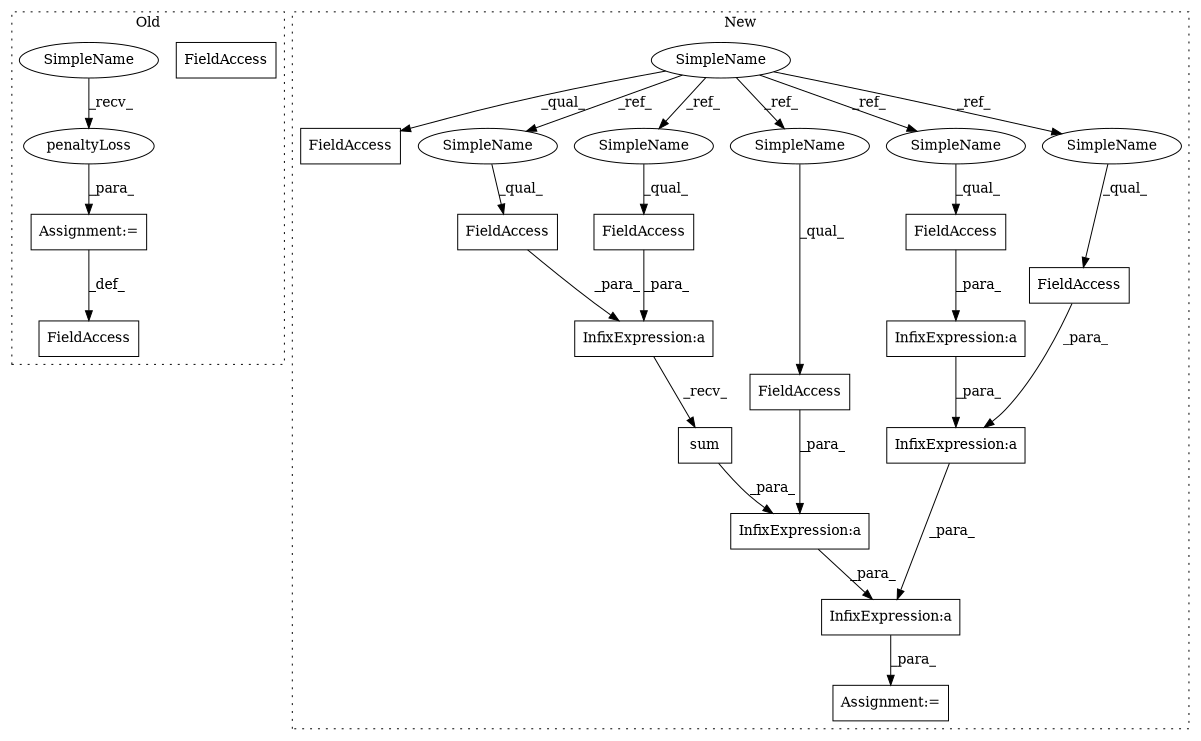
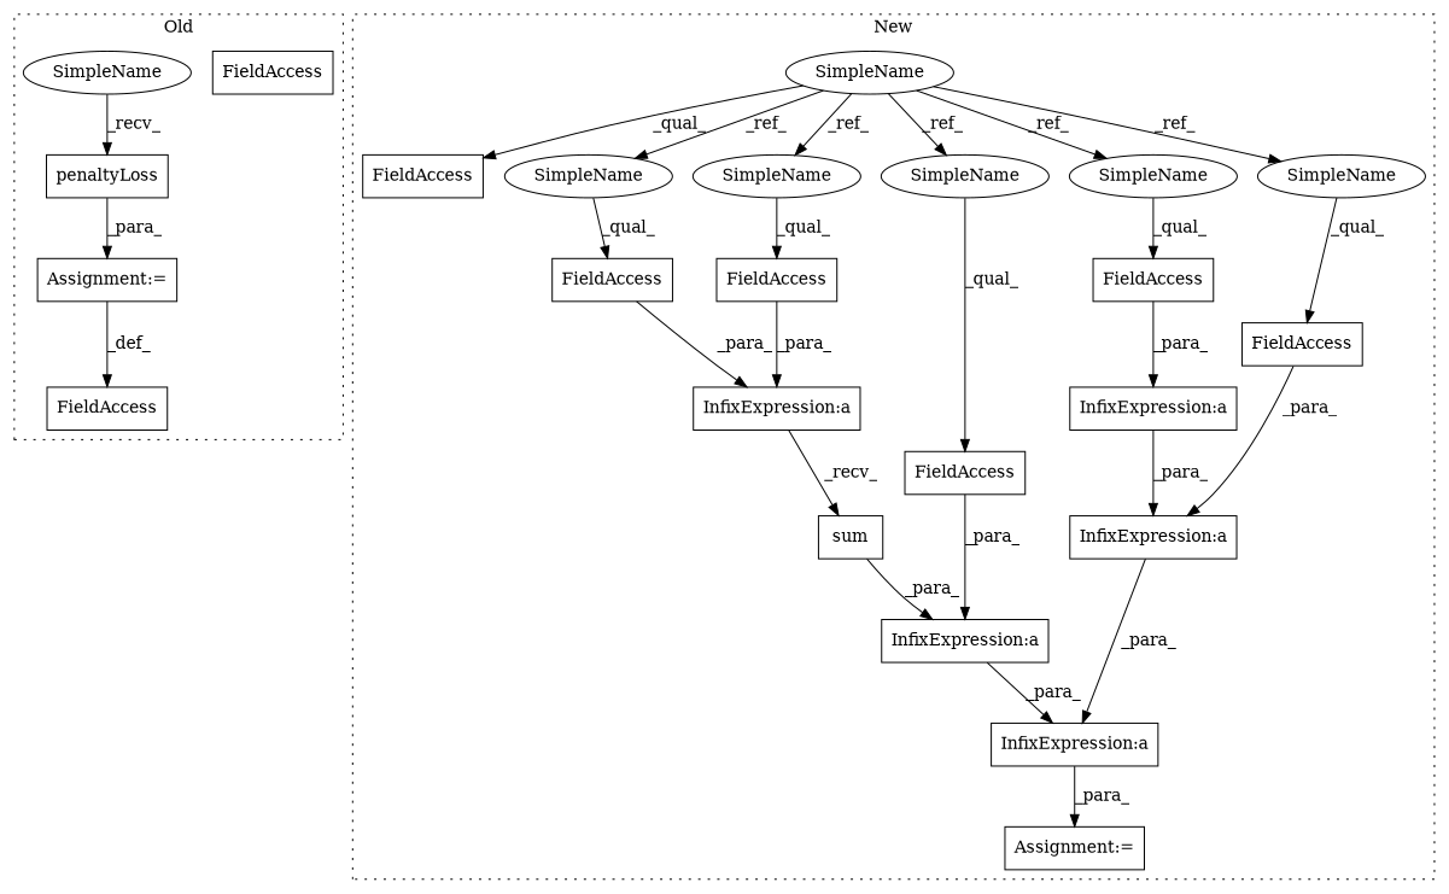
  digraph {
    node [a=22 l=4 s=1329 shape=box]
-   n1 [a=32 l=13 label=penaltyLoss s=1774 shape=ellipse]
+   n1 [a=32 l=13 label=penaltyLoss s=1774]
    n2 [l=9 label=FieldAccess]
    n3 [l=9 label=FieldAccess s=1758]
    n4 [a=7 l=2 label="Assignment:=" s=1767]
    n5 [a=42 label=SimpleName s=1769 shape=ellipse]
    n6 [a=32 l=5 label=sum s=1845]
    n7 [a=27 l=3 label="InfixExpression:a" s=1809]
    n8 [a=27 l=3 label="InfixExpression:a" s=1780]
    n9 [a=27 l=3 label="InfixExpression:a" s=1822]
    n10 [a=27 l=3 label="InfixExpression:a" s=1791]
    n11 [a=27 l=3 label="InfixExpression:a" s=1833]
    n12 [l=7 label=FieldAccess s=1826]
    n13 [a=42 label=SimpleName s=803 shape=ellipse]
    n14 [l=9 label=FieldAccess s=1813]
    n15 [l=7 label=FieldAccess s=1836]
    n16 [l=9 label=FieldAccess]
    n17 [l=9 label=FieldAccess s=1771]
    n18 [l=7 label=FieldAccess s=1794]
    n19 [a=7 l=2 label="Assignment:=" s=1767]
    n20 [a=42 label=SimpleName s=1826 shape=ellipse]
    n21 [a=42 label=SimpleName s=1794 shape=ellipse]
    n22 [a=42 label=SimpleName s=1836 shape=ellipse]
    n23 [a=42 label=SimpleName s=1771 shape=ellipse]
    n24 [a=42 label=SimpleName s=1813 shape=ellipse]
    subgraph cluster_1 {
      label=Old
      style=dotted
      n1
      n2
      n3
      n4
      n5
    }
    subgraph cluster_2 {
      label=New
      style=dotted
      n6
      n7
      n8
      n9
      n10
      n11
      n12
      n13
      n14
      n15
      n16
      n17
      n18
      n19
      n20
      n21
      n22
      n23
      n24
    }
    n1 -> n4 [label=_para_]
    n4 -> n3 [label=_def_]
    n5 -> n1 [label=_recv_]
    n6 -> n9 [label=_para_]
    n7 -> n19 [label=_para_]
    n8 -> n7 [label=_para_]
    n9 -> n7 [label=_para_]
    n10 -> n8 [label=_para_]
    n11 -> n6 [label=_recv_]
    n12 -> n11 [label=_para_]
    n13 -> n16 [label=_qual_]
    n13 -> n20 [label=_ref_]
    n13 -> n21 [label=_ref_]
    n13 -> n22 [label=_ref_]
    n13 -> n23 [label=_ref_]
    n13 -> n24 [label=_ref_]
    n14 -> n9 [label=_para_]
    n15 -> n11 [label=_para_]
    n17 -> n8 [label=_para_]
    n18 -> n10 [label=_para_]
    n20 -> n12 [label=_qual_]
    n21 -> n18 [label=_qual_]
    n22 -> n15 [label=_qual_]
    n23 -> n17 [label=_qual_]
    n24 -> n14 [label=_qual_]
  }
